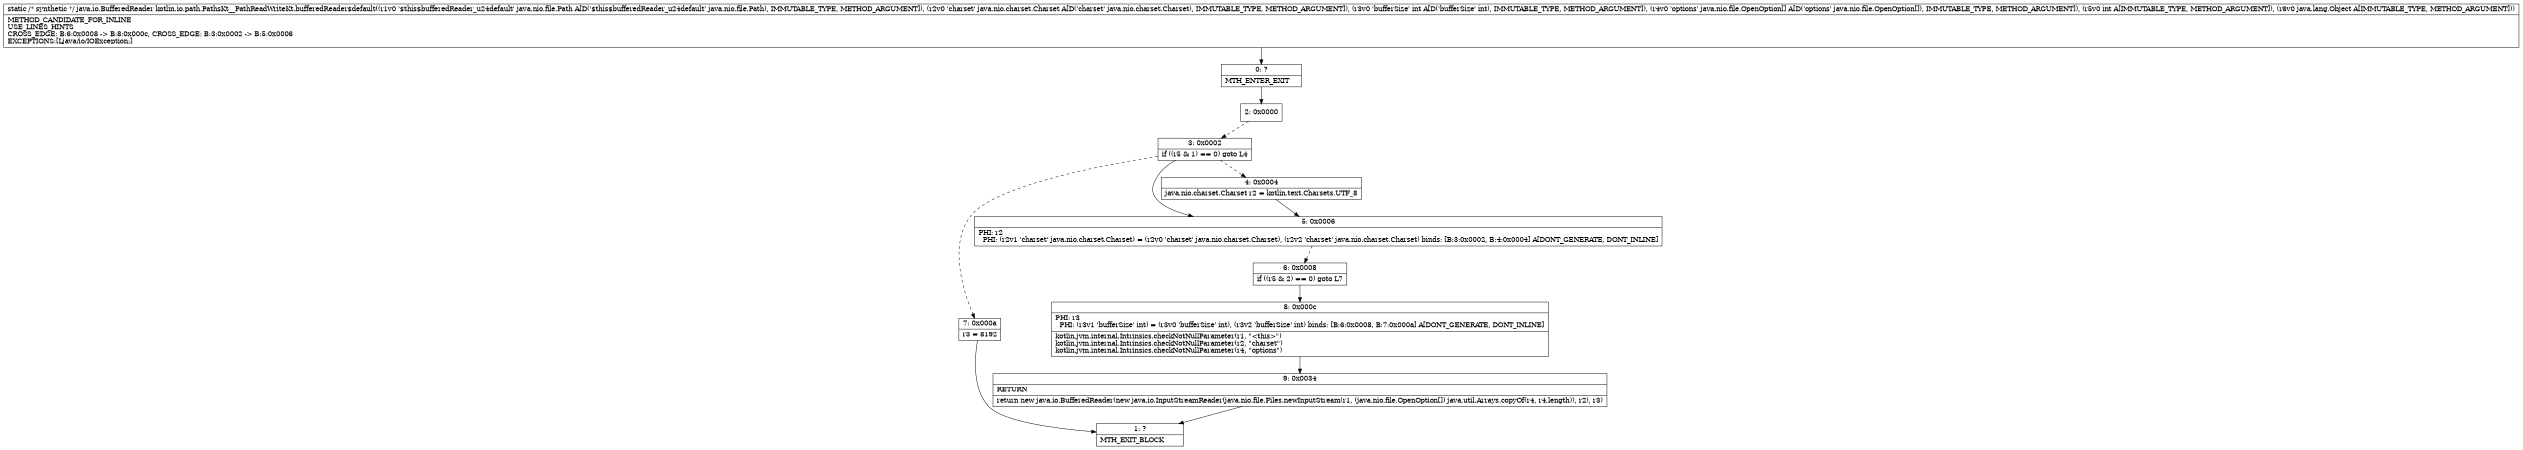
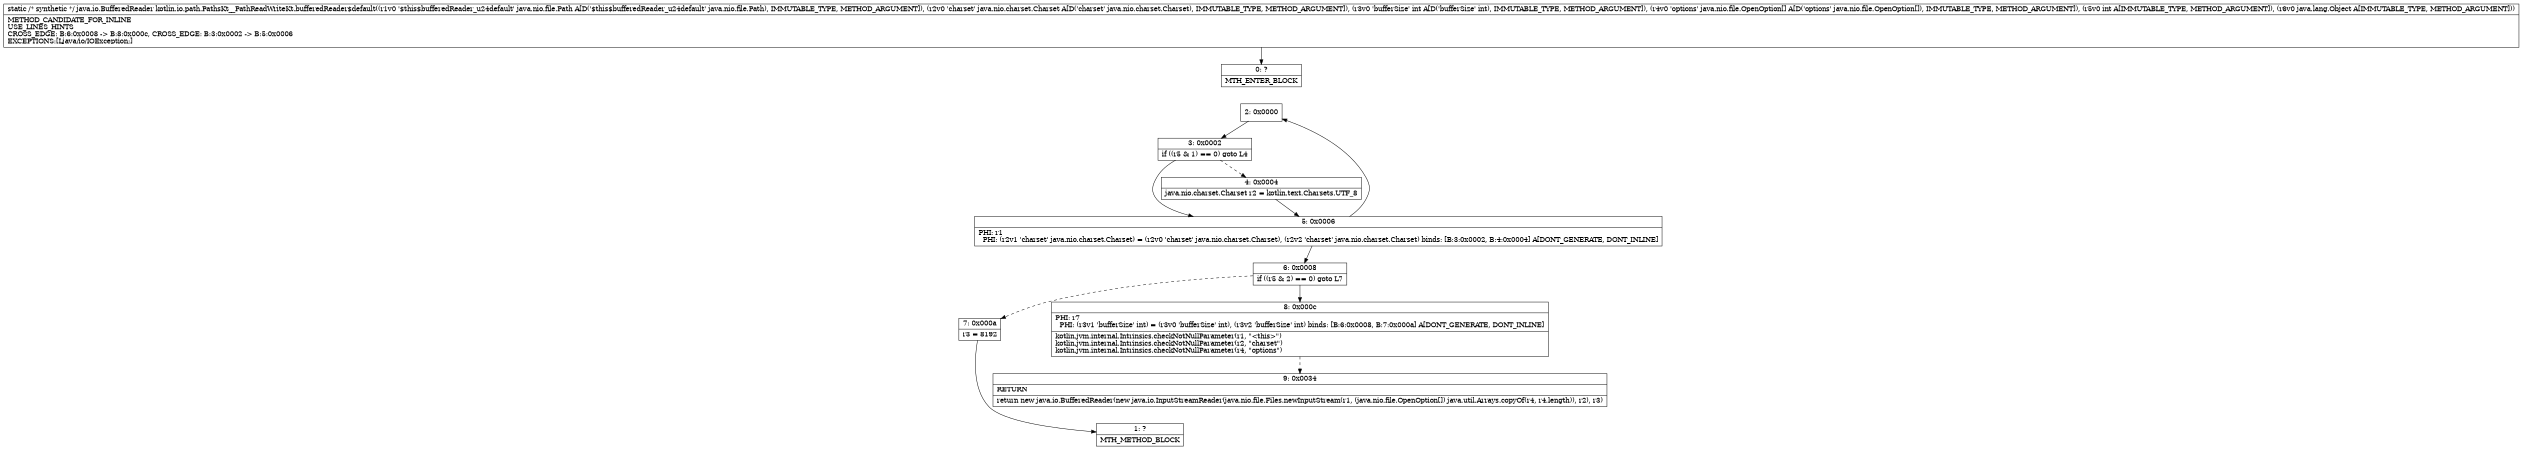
  digraph {
    node [shape=record]
-   n1 [label="{0\:\ ?|MTH_ENTER_EXIT\l}"]
+   n1 [label="{0\:\ ?|MTH_ENTER_BLOCK\l}"]
    n2 [label="{2\:\ 0x0000}"]
    n3 [label="{3\:\ 0x0002|if ((r5 & 1) == 0) goto L4\l}"]
    n4 [label="{4\:\ 0x0004|java.nio.charset.Charset r2 = kotlin.text.Charsets.UTF_8\l}"]
-   n5 [label="{5\:\ 0x0006|PHI: r2 \l  PHI: (r2v1 'charset' java.nio.charset.Charset) = (r2v0 'charset' java.nio.charset.Charset), (r2v2 'charset' java.nio.charset.Charset) binds: [B:3:0x0002, B:4:0x0004] A[DONT_GENERATE, DONT_INLINE]\l}"]
+   n5 [label="{5\:\ 0x0006|PHI: r1 \l  PHI: (r2v1 'charset' java.nio.charset.Charset) = (r2v0 'charset' java.nio.charset.Charset), (r2v2 'charset' java.nio.charset.Charset) binds: [B:3:0x0002, B:4:0x0004] A[DONT_GENERATE, DONT_INLINE]\l}"]
    n6 [label="{6\:\ 0x0008|if ((r5 & 2) == 0) goto L7\l}"]
    n7 [label="{7\:\ 0x000a|r3 = 8192\l}"]
-   n8 [label="{8\:\ 0x000c|PHI: r3 \l  PHI: (r3v1 'bufferSize' int) = (r3v0 'bufferSize' int), (r3v2 'bufferSize' int) binds: [B:6:0x0008, B:7:0x000a] A[DONT_GENERATE, DONT_INLINE]\l|kotlin.jvm.internal.Intrinsics.checkNotNullParameter(r1, \"\<this\>\")\lkotlin.jvm.internal.Intrinsics.checkNotNullParameter(r2, \"charset\")\lkotlin.jvm.internal.Intrinsics.checkNotNullParameter(r4, \"options\")\l}"]
-   n9 [label="{1\:\ ?|MTH_EXIT_BLOCK\l}"]
+   n8 [label="{8\:\ 0x000c|PHI: r7 \l  PHI: (r3v1 'bufferSize' int) = (r3v0 'bufferSize' int), (r3v2 'bufferSize' int) binds: [B:6:0x0008, B:7:0x000a] A[DONT_GENERATE, DONT_INLINE]\l|kotlin.jvm.internal.Intrinsics.checkNotNullParameter(r1, \"\<this\>\")\lkotlin.jvm.internal.Intrinsics.checkNotNullParameter(r2, \"charset\")\lkotlin.jvm.internal.Intrinsics.checkNotNullParameter(r4, \"options\")\l}"]
+   n9 [label="{1\:\ ?|MTH_METHOD_BLOCK\l}"]
    n10 [label="{9\:\ 0x0034|RETURN\l|return new java.io.BufferedReader(new java.io.InputStreamReader(java.nio.file.Files.newInputStream(r1, (java.nio.file.OpenOption[]) java.util.Arrays.copyOf(r4, r4.length)), r2), r3)\l}"]
    n11 [label="{static \/* synthetic *\/ java.io.BufferedReader kotlin.io.path.PathsKt__PathReadWriteKt.bufferedReader$default((r1v0 '$this$bufferedReader_u24default' java.nio.file.Path A[D('$this$bufferedReader_u24default' java.nio.file.Path), IMMUTABLE_TYPE, METHOD_ARGUMENT]), (r2v0 'charset' java.nio.charset.Charset A[D('charset' java.nio.charset.Charset), IMMUTABLE_TYPE, METHOD_ARGUMENT]), (r3v0 'bufferSize' int A[D('bufferSize' int), IMMUTABLE_TYPE, METHOD_ARGUMENT]), (r4v0 'options' java.nio.file.OpenOption[] A[D('options' java.nio.file.OpenOption[]), IMMUTABLE_TYPE, METHOD_ARGUMENT]), (r5v0 int A[IMMUTABLE_TYPE, METHOD_ARGUMENT]), (r6v0 java.lang.Object A[IMMUTABLE_TYPE, METHOD_ARGUMENT]))  | METHOD_CANDIDATE_FOR_INLINE\lUSE_LINES_HINTS\lCROSS_EDGE: B:6:0x0008 \-\> B:8:0x000c, CROSS_EDGE: B:3:0x0002 \-\> B:5:0x0006\lEXCEPTIONS:[Ljava\/io\/IOException;]\l}"]
-   n1 -> n2
-   n2 -> n3 [style=dashed]
+   n5 -> n2
+   n2 -> n3
    n3 -> n4 [style=dashed]
    n3 -> n5
    n4 -> n5
-   n5 -> n6 [style=dashed]
-   n3 -> n7 [style=dashed]
+   n5 -> n6
+   n6 -> n7 [style=dashed]
    n6 -> n8
    n7 -> n9
-   n8 -> n10
-   n10 -> n9
+   n8 -> n10 [style=dashed]
    n11 -> n1
  }
